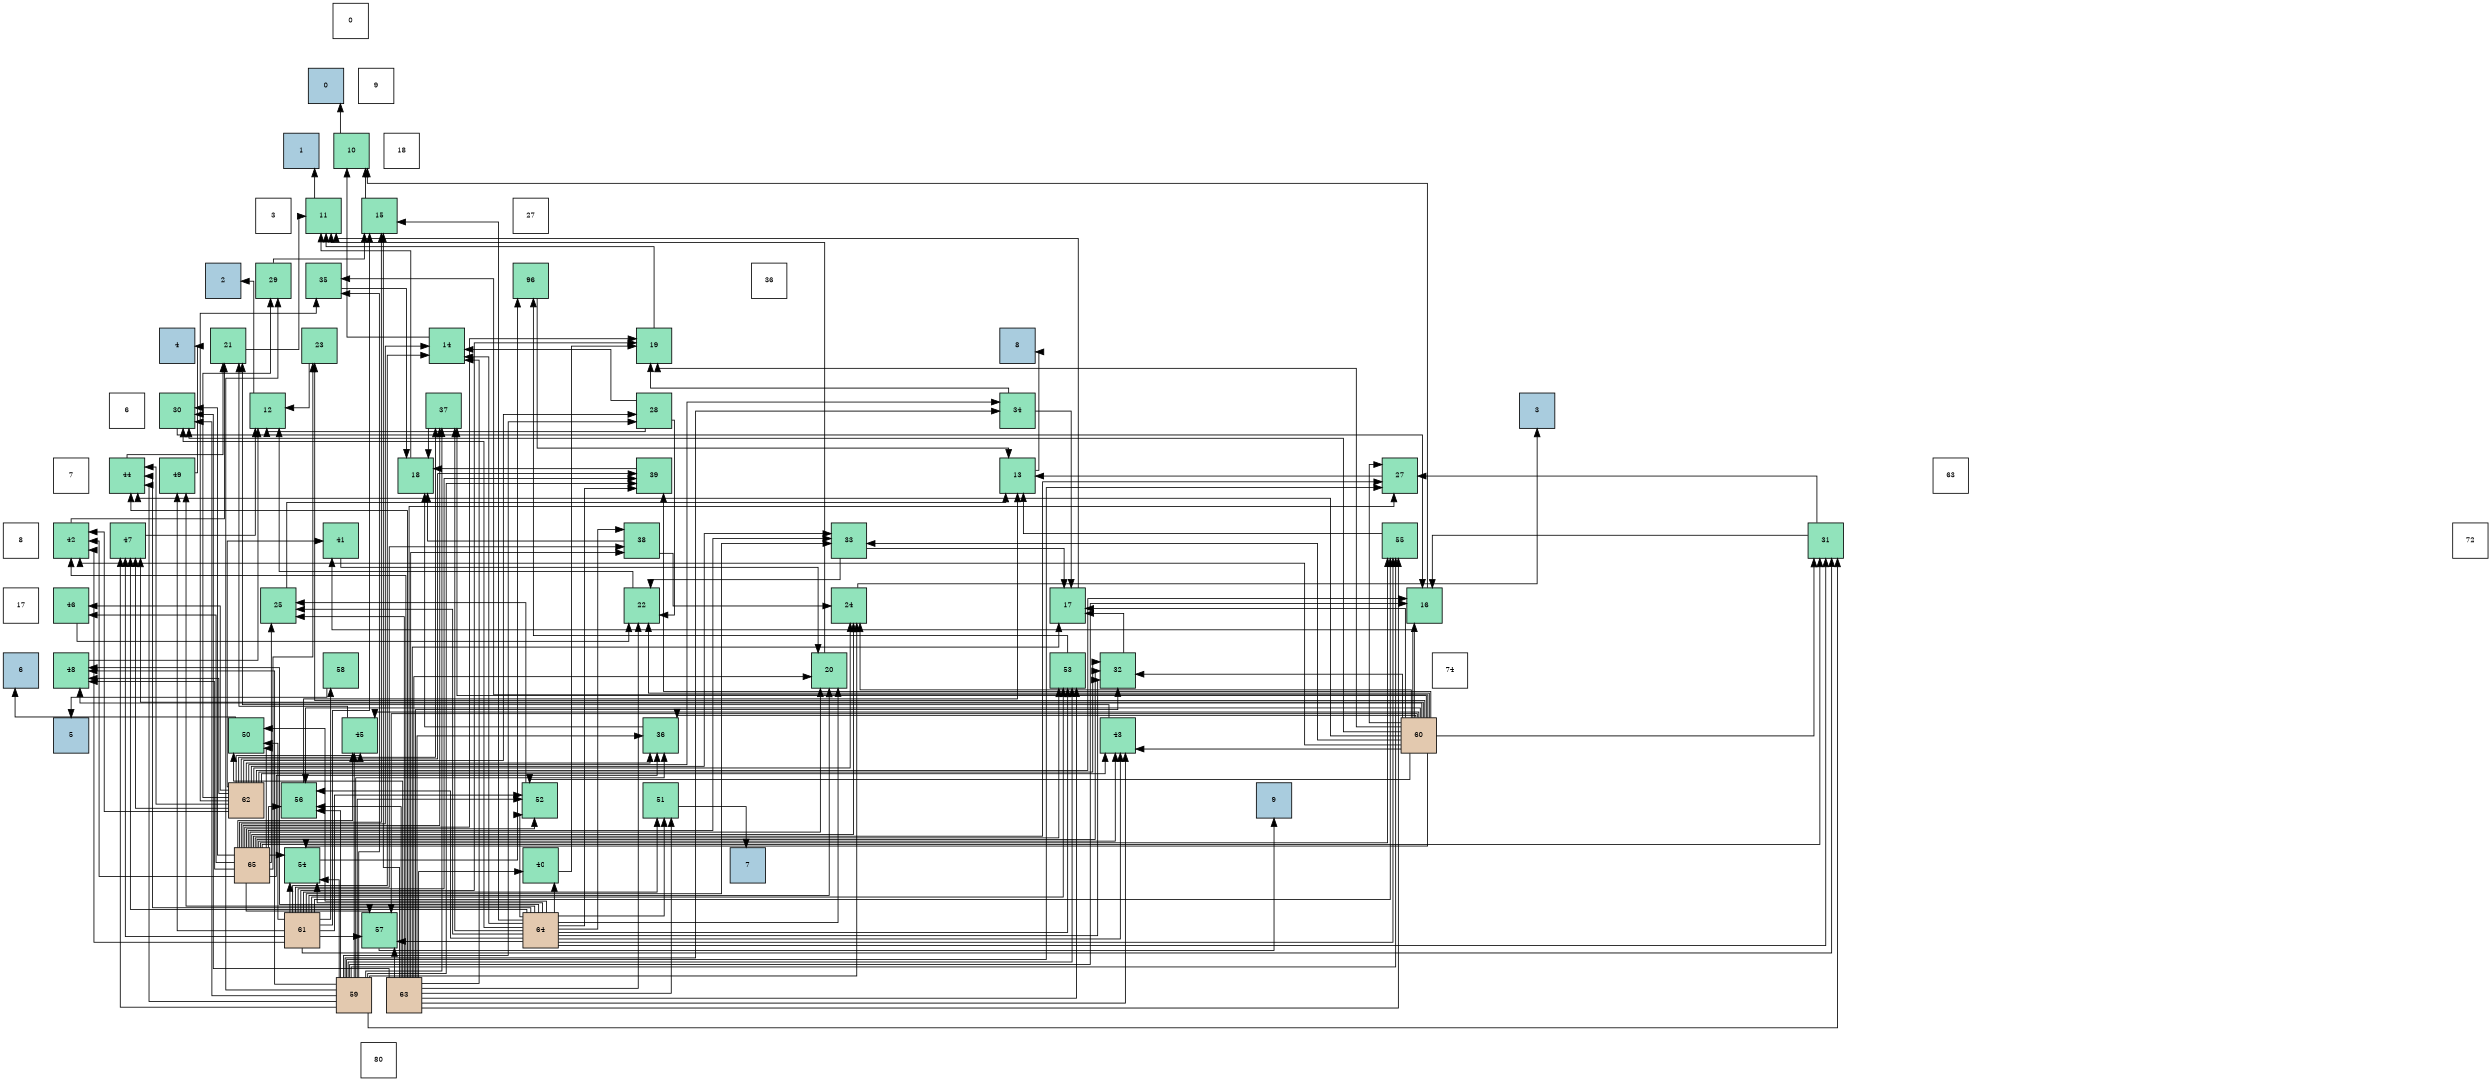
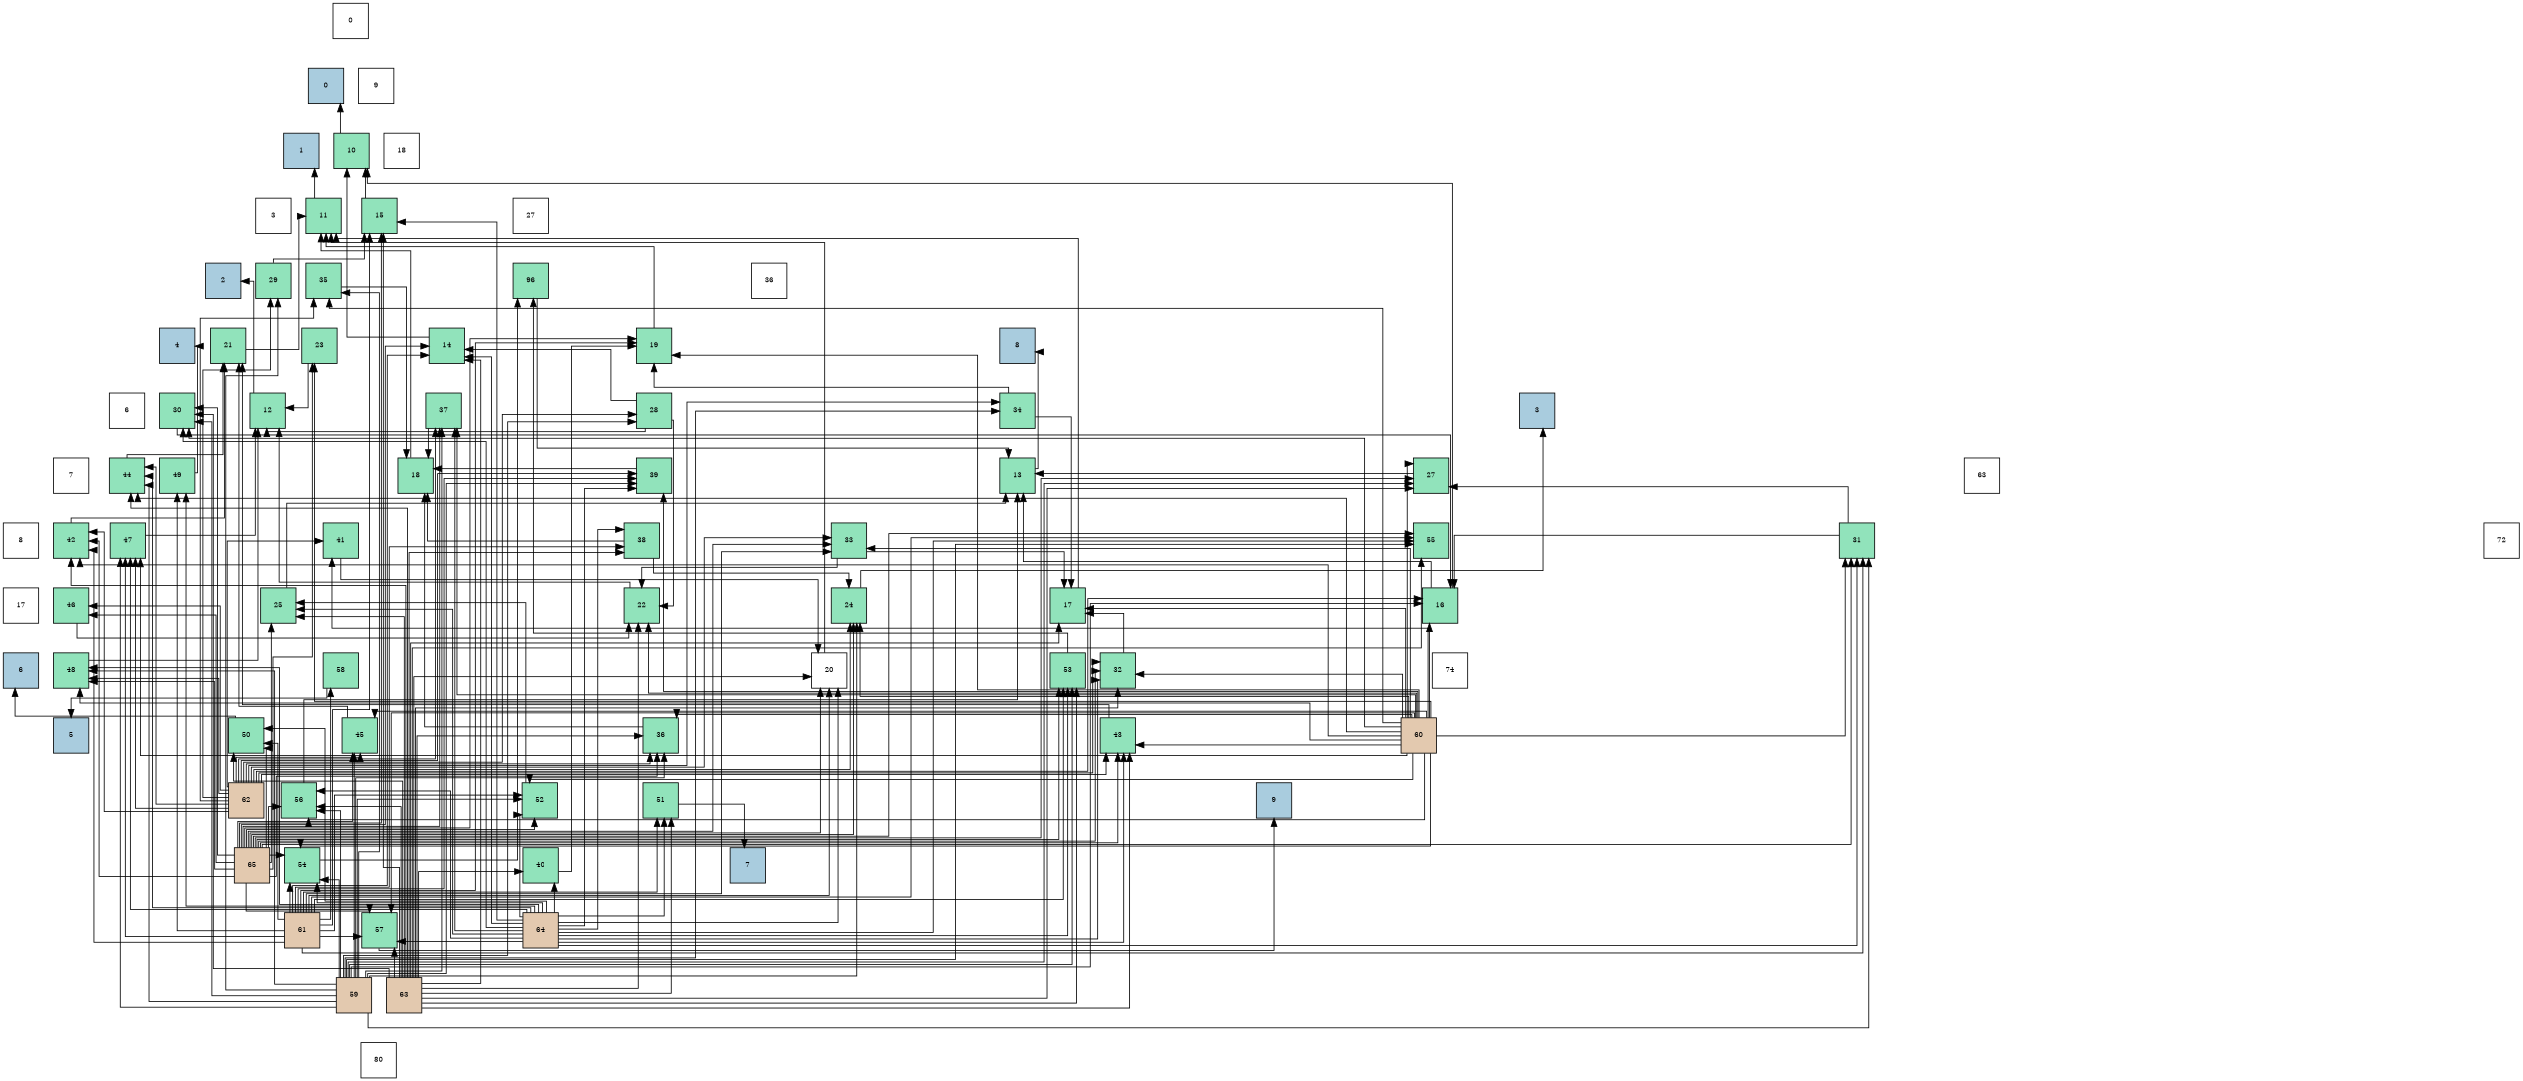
  digraph {
    rank=same
    rankdir=TB
    splines=ortho
    node [fillcolor="#91e3bb" fixedsize=true fontsize=8 shape=square style=filled]
    edge [constraint=false style=vis]
    n1 [fillcolor="#ffffff" label=0 width=0.6]
    n2 [fillcolor="#a9ccde" label=0 width=0.6]
    n3 [fillcolor="#ffffff" label=9 width=0.6]
    n4 [fillcolor="#a9ccde" label=1 width=0.6]
    n5 [label=10 width=0.6]
    n6 [fillcolor="#ffffff" label=18 width=0.6]
    n7 [fillcolor="#ffffff" label=3 width=0.6]
    n8 [label=11 width=0.6]
    n9 [label=15 width=0.6]
    n10 [fillcolor="#a9ccde" label=2 width=0.6]
    n11 [label=29 width=0.6]
    n12 [label=35 width=0.6]
    n13 [fillcolor="#a9ccde" label=4 width=0.6]
    n14 [label=21 width=0.6]
    n15 [label=23 width=0.6]
    n16 [fillcolor="#ffffff" label=6 width=0.6]
    n17 [label=30 width=0.6]
    n18 [label=12 width=0.6]
    n19 [fillcolor="#ffffff" label=7 width=0.6]
    n20 [label=44 width=0.6]
    n21 [label=49 width=0.6]
    n22 [label=16 width=0.6]
    n23 [fillcolor="#ffffff" label=8 width=0.6]
    n24 [label=42 width=0.6]
    n25 [label=47 width=0.6]
    n26 [fillcolor="#ffffff" label=17 width=0.6]
    n27 [label=46 width=0.6]
    n28 [fillcolor="#a9ccde" label=6 width=0.6]
    n29 [fillcolor="#ffffff" label=27 width=0.6]
    n30 [label=96 width=0.6]
    n31 [label=14 width=0.6]
    n32 [label=18 width=0.6]
    n33 [label=37 width=0.6]
    n34 [label=41 width=0.6]
    n35 [label=32 width=0.6]
    n36 [fillcolor="#ffffff" label=74 width=0.6]
    n37 [label=25 width=0.6]
    n38 [label=48 width=0.6]
    n39 [label=22 width=0.6]
    n40 [fillcolor="#a9ccde" label=5 width=0.6]
    n41 [fillcolor="#ffffff" label=36 width=0.6]
    n42 [label=19 width=0.6]
    n43 [label=13 width=0.6]
    n44 [label=28 width=0.6]
    n45 [label=38 width=0.6]
    n46 [label=39 width=0.6]
-   n47 [label=20 width=0.6]
+   n47 [fillcolor="#ffffff" label=20 width=0.6]
    n48 [label=58 width=0.6]
    n49 [label=50 width=0.6]
    n50 [fillcolor="#e3c9af" label=62 width=0.6]
    n51 [fillcolor="#a9ccde" label=8 width=0.6]
    n52 [label=34 width=0.6]
    n53 [label=33 width=0.6]
    n54 [label=55 width=0.6]
    n55 [label=24 width=0.6]
    n56 [label=45 width=0.6]
    n57 [label=36 width=0.6]
    n58 [label=56 width=0.6]
    n59 [fillcolor="#e3c9af" label=65 width=0.6]
    n60 [label=43 width=0.6]
    n61 [fillcolor="#a9ccde" label=3 width=0.6]
    n62 [label=27 width=0.6]
    n63 [label=17 width=0.6]
    n64 [label=53 width=0.6]
    n65 [label=52 width=0.6]
    n66 [label=54 width=0.6]
    n67 [fillcolor="#e3c9af" label=61 width=0.6]
    n68 [label=31 width=0.6]
    n69 [label=57 width=0.6]
    n70 [label=51 width=0.6]
    n71 [fillcolor="#e3c9af" label=60 width=0.6]
    n72 [fillcolor="#a9ccde" label=9 width=0.6]
    n73 [fillcolor="#ffffff" label=63 width=0.6]
    n74 [label=40 width=0.6]
    n75 [fillcolor="#e3c9af" label=59 width=0.6]
    n76 [fillcolor="#e3c9af" label=63 width=0.6]
    n77 [fillcolor="#ffffff" label=72 width=0.6]
    n78 [fillcolor="#a9ccde" label=7 width=0.6]
    n79 [fillcolor="#e3c9af" label=64 width=0.6]
    n80 [fillcolor="#ffffff" label=80 width=0.6]
    n1 -> n2 [constraint=true style=invis]
    n1 -> n3 [constraint=true style=invis]
    n2 -> n4 [constraint=true style=invis]
    n2 -> n5 [constraint=true style=invis]
    n3 -> n5 [constraint=true style=invis]
    n3 -> n6 [constraint=true style=invis]
    n4 -> n7 [constraint=true style=invis]
    n4 -> n8 [constraint=true style=invis]
    n5 -> n2
    n5 -> n8 [constraint=true style=invis]
    n5 -> n9 [constraint=true style=invis]
    n6 -> n9 [constraint=true style=invis]
    n6 -> n29 [constraint=true style=invis]
    n7 -> n10 [constraint=true style=invis]
    n7 -> n11 [constraint=true style=invis]
    n8 -> n4
    n8 -> n11 [constraint=true style=invis]
    n8 -> n12 [constraint=true style=invis]
    n9 -> n5
    n9 -> n12 [constraint=true style=invis]
    n9 -> n30 [constraint=true style=invis]
    n10 -> n13 [constraint=true style=invis]
    n10 -> n14 [constraint=true style=invis]
    n11 -> n9
    n11 -> n14 [constraint=true style=invis]
    n11 -> n15 [constraint=true style=invis]
    n12 -> n15 [constraint=true style=invis]
    n12 -> n31 [constraint=true style=invis]
    n12 -> n32
    n13 -> n16 [constraint=true style=invis]
    n13 -> n17 [constraint=true style=invis]
    n14 -> n8
    n14 -> n17 [constraint=true style=invis]
    n14 -> n18 [constraint=true style=invis]
    n15 -> n18
    n15 -> n18 [constraint=true style=invis]
    n15 -> n33 [constraint=true style=invis]
    n16 -> n19 [constraint=true style=invis]
    n16 -> n20 [constraint=true style=invis]
    n17 -> n20 [constraint=true style=invis]
    n17 -> n21 [constraint=true style=invis]
    n17 -> n22
    n18 -> n10
    n18 -> n21 [constraint=true style=invis]
    n18 -> n32 [constraint=true style=invis]
    n19 -> n23 [constraint=true style=invis]
    n19 -> n24 [constraint=true style=invis]
    n20 -> n14
    n20 -> n24 [constraint=true style=invis]
    n20 -> n25 [constraint=true style=invis]
    n21 -> n13
    n21 -> n25 [constraint=true style=invis]
    n21 -> n34 [constraint=true style=invis]
    n22 -> n5
    n22 -> n35 [constraint=true style=invis]
    n22 -> n36 [constraint=true style=invis]
    n23 -> n26 [constraint=true style=invis]
    n24 -> n14
    n24 -> n26 [constraint=true style=invis]
    n24 -> n27 [constraint=true style=invis]
    n25 -> n18
    n25 -> n27 [constraint=true style=invis]
    n25 -> n37 [constraint=true style=invis]
    n26 -> n28 [constraint=true style=invis]
    n27 -> n28 [constraint=true style=invis]
    n27 -> n38 [constraint=true style=invis]
    n27 -> n39
    n28 -> n40 [constraint=true style=invis]
    n29 -> n30 [constraint=true style=invis]
    n29 -> n41 [constraint=true style=invis]
    n30 -> n31 [constraint=true style=invis]
    n30 -> n42 [constraint=true style=invis]
    n30 -> n43
    n31 -> n5
    n31 -> n33 [constraint=true style=invis]
    n31 -> n44 [constraint=true style=invis]
    n32 -> n8
    n32 -> n34 [constraint=true style=invis]
    n32 -> n45 [constraint=true style=invis]
    n33 -> n32
    n33 -> n32 [constraint=true style=invis]
    n33 -> n46 [constraint=true style=invis]
    n34 -> n37 [constraint=true style=invis]
    n34 -> n39 [constraint=true style=invis]
    n34 -> n47
    n35 -> n60 [constraint=true style=invis]
    n35 -> n63
    n35 -> n71 [constraint=true style=invis]
    n36 -> n71 [constraint=true style=invis]
    n37 -> n38 [constraint=true style=invis]
    n37 -> n43
    n37 -> n48 [constraint=true style=invis]
    n38 -> n18
    n38 -> n40 [constraint=true style=invis]
    n38 -> n49 [constraint=true style=invis]
    n39 -> n18
    n39 -> n47 [constraint=true style=invis]
    n39 -> n48 [constraint=true style=invis]
    n40 -> n50 [constraint=true style=invis]
    n41 -> n42 [constraint=true style=invis]
    n41 -> n51 [constraint=true style=invis]
    n42 -> n8
    n42 -> n44 [constraint=true style=invis]
    n42 -> n52 [constraint=true style=invis]
    n43 -> n51
    n43 -> n53 [constraint=true style=invis]
    n43 -> n54 [constraint=true style=invis]
    n44 -> n18
    n44 -> n31
    n44 -> n39
    n44 -> n43 [constraint=true style=invis]
    n44 -> n46 [constraint=true style=invis]
    n45 -> n32
    n45 -> n39 [constraint=true style=invis]
    n45 -> n55
    n45 -> n55 [constraint=true style=invis]
    n46 -> n32
    n46 -> n45 [constraint=true style=invis]
    n46 -> n53 [constraint=true style=invis]
    n47 -> n8
    n47 -> n56 [constraint=true style=invis]
    n47 -> n57 [constraint=true style=invis]
    n48 -> n40
    n48 -> n49 [constraint=true style=invis]
    n48 -> n56 [constraint=true style=invis]
    n49 -> n28
    n49 -> n50 [constraint=true style=invis]
    n49 -> n58 [constraint=true style=invis]
    n50 -> n11
    n50 -> n12
    n50 -> n20
    n50 -> n22
    n50 -> n24
    n50 -> n25
    n50 -> n27
    n50 -> n33
    n50 -> n34
    n50 -> n35
    n50 -> n38
    n50 -> n44
    n50 -> n46
    n50 -> n52
    n50 -> n53
    n50 -> n55
    n50 -> n56
    n50 -> n57
    n50 -> n59 [constraint=true style=invis]
    n50 -> n60
    n51 -> n52 [constraint=true style=invis]
    n51 -> n61 [constraint=true style=invis]
    n52 -> n42
    n52 -> n43 [constraint=true style=invis]
    n52 -> n62 [constraint=true style=invis]
    n52 -> n63
    n53 -> n39
    n53 -> n55 [constraint=true style=invis]
    n53 -> n63
    n53 -> n63 [constraint=true style=invis]
    n54 -> n22 [constraint=true style=invis]
-   n54 -> n43
+   n22 -> n43
    n54 -> n63 [constraint=true style=invis]
    n55 -> n47 [constraint=true style=invis]
    n55 -> n61
    n55 -> n64 [constraint=true style=invis]
    n56 -> n14
    n56 -> n58 [constraint=true style=invis]
    n56 -> n65 [constraint=true style=invis]
    n57 -> n32
    n57 -> n65 [constraint=true style=invis]
    n57 -> n70 [constraint=true style=invis]
    n58 -> n43
    n58 -> n59 [constraint=true style=invis]
    n58 -> n66 [constraint=true style=invis]
    n59 -> n9
    n59 -> n15
    n59 -> n17
    n59 -> n24
    n59 -> n27
    n59 -> n31
    n59 -> n33
    n59 -> n35
    n59 -> n37
    n59 -> n38
    n59 -> n42
    n59 -> n47
    n59 -> n49
    n59 -> n53
    n59 -> n54
    n59 -> n55
    n59 -> n56
    n59 -> n57
    n59 -> n58
    n59 -> n60
    n59 -> n62
    n59 -> n64
    n59 -> n65
    n59 -> n66
    n59 -> n67 [constraint=true style=invis]
    n59 -> n68
    n59 -> n69
    n60 -> n14
    n60 -> n70 [constraint=true style=invis]
    n60 -> n72 [constraint=true style=invis]
    n61 -> n62 [constraint=true style=invis]
    n61 -> n73 [constraint=true style=invis]
    n62 -> n43
    n62 -> n54 [constraint=true style=invis]
    n62 -> n68 [constraint=true style=invis]
    n63 -> n8
    n63 -> n35 [constraint=true style=invis]
    n63 -> n64 [constraint=true style=invis]
    n64 -> n30
    n64 -> n57 [constraint=true style=invis]
    n64 -> n60 [constraint=true style=invis]
    n65 -> n37
    n65 -> n66 [constraint=true style=invis]
    n65 -> n74 [constraint=true style=invis]
    n66 -> n30
    n66 -> n67 [constraint=true style=invis]
    n66 -> n69 [constraint=true style=invis]
    n67 -> n9
    n67 -> n21
    n67 -> n24
    n67 -> n25
    n67 -> n31
    n67 -> n42
    n67 -> n45
    n67 -> n46
    n67 -> n47
    n67 -> n48
    n67 -> n49
    n67 -> n53
    n67 -> n54
    n67 -> n64
    n67 -> n65
    n67 -> n66
    n67 -> n68
    n67 -> n69
    n67 -> n70
    n67 -> n75 [constraint=true style=invis]
    n68 -> n22
    n68 -> n22 [constraint=true style=invis]
    n68 -> n62
    n69 -> n72
    n69 -> n75 [constraint=true style=invis]
    n69 -> n76 [constraint=true style=invis]
    n70 -> n74 [constraint=true style=invis]
    n70 -> n78
    n70 -> n78 [constraint=true style=invis]
    n71 -> n12
    n71 -> n15
    n71 -> n17
    n71 -> n20
    n71 -> n22
    n71 -> n24
    n71 -> n25
    n71 -> n33
    n71 -> n34
    n71 -> n35
    n71 -> n38
    n71 -> n39
    n71 -> n42
    n71 -> n46
    n71 -> n53
    n71 -> n55
    n71 -> n56
    n71 -> n57
    n71 -> n58
    n71 -> n60
    n71 -> n62
    n71 -> n63
    n71 -> n65
    n71 -> n66
    n71 -> n68
    n71 -> n69
    n71 -> n72 [constraint=true style=invis]
    n72 -> n78 [constraint=true style=invis]
    n73 -> n68 [constraint=true style=invis]
    n73 -> n77 [constraint=true style=invis]
    n74 -> n42
    n74 -> n69 [constraint=true style=invis]
    n74 -> n79 [constraint=true style=invis]
    n75 -> n11
    n75 -> n12
    n75 -> n17
    n75 -> n20
    n75 -> n22
    n75 -> n25
    n75 -> n33
    n75 -> n38
    n75 -> n44
    n75 -> n46
    n75 -> n52
    n75 -> n54
    n75 -> n55
    n75 -> n56
    n75 -> n57
    n75 -> n58
    n75 -> n62
    n75 -> n64
    n75 -> n65
    n75 -> n66
    n75 -> n68
    n75 -> n80 [constraint=true style=invis]
    n76 -> n9
    n76 -> n17
    n76 -> n20
    n76 -> n24
    n76 -> n31
    n76 -> n35
    n76 -> n37
    n76 -> n39
    n76 -> n45
    n76 -> n47
    n76 -> n49
    n76 -> n54
    n76 -> n57
    n76 -> n58
    n76 -> n60
    n76 -> n62
    n76 -> n63
    n76 -> n64
    n76 -> n69
    n76 -> n70
    n76 -> n74
    n76 -> n80 [constraint=true style=invis]
    n78 -> n79 [constraint=true style=invis]
    n79 -> n9
    n79 -> n17
    n79 -> n20
    n79 -> n21
    n79 -> n25
    n79 -> n31
    n79 -> n33
    n79 -> n35
    n79 -> n37
    n79 -> n38
    n79 -> n45
    n79 -> n46
    n79 -> n47
    n79 -> n49
    n79 -> n54
    n79 -> n58
    n79 -> n60
    n79 -> n64
    n79 -> n65
    n79 -> n66
    n79 -> n68
    n79 -> n69
    n79 -> n70
    n79 -> n74
    n79 -> n76 [constraint=true style=invis]
  }
